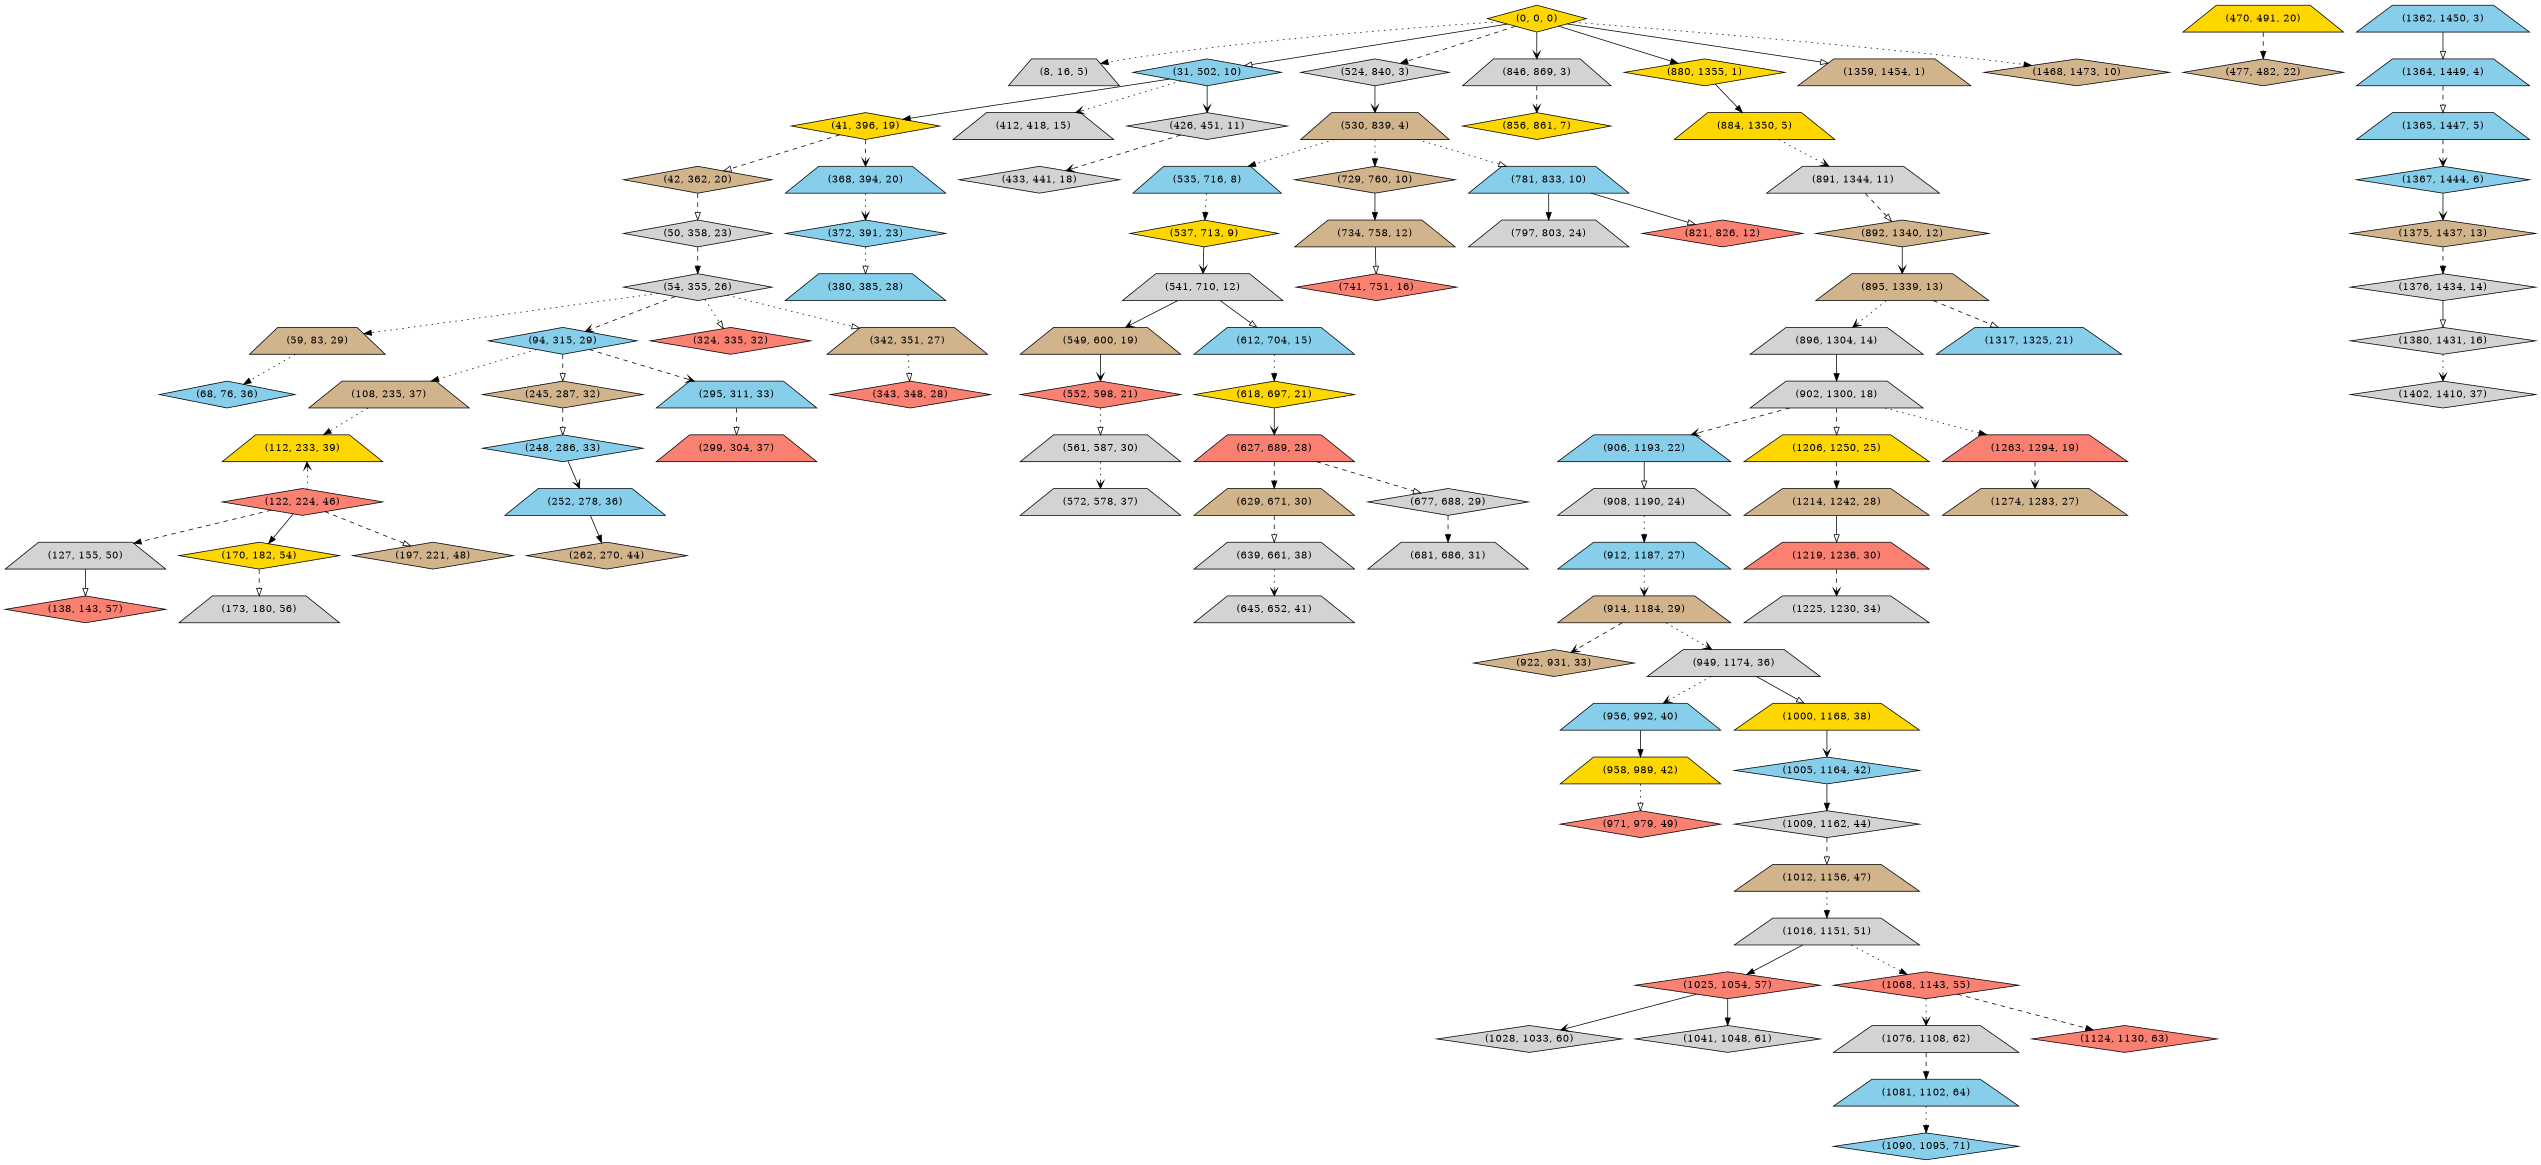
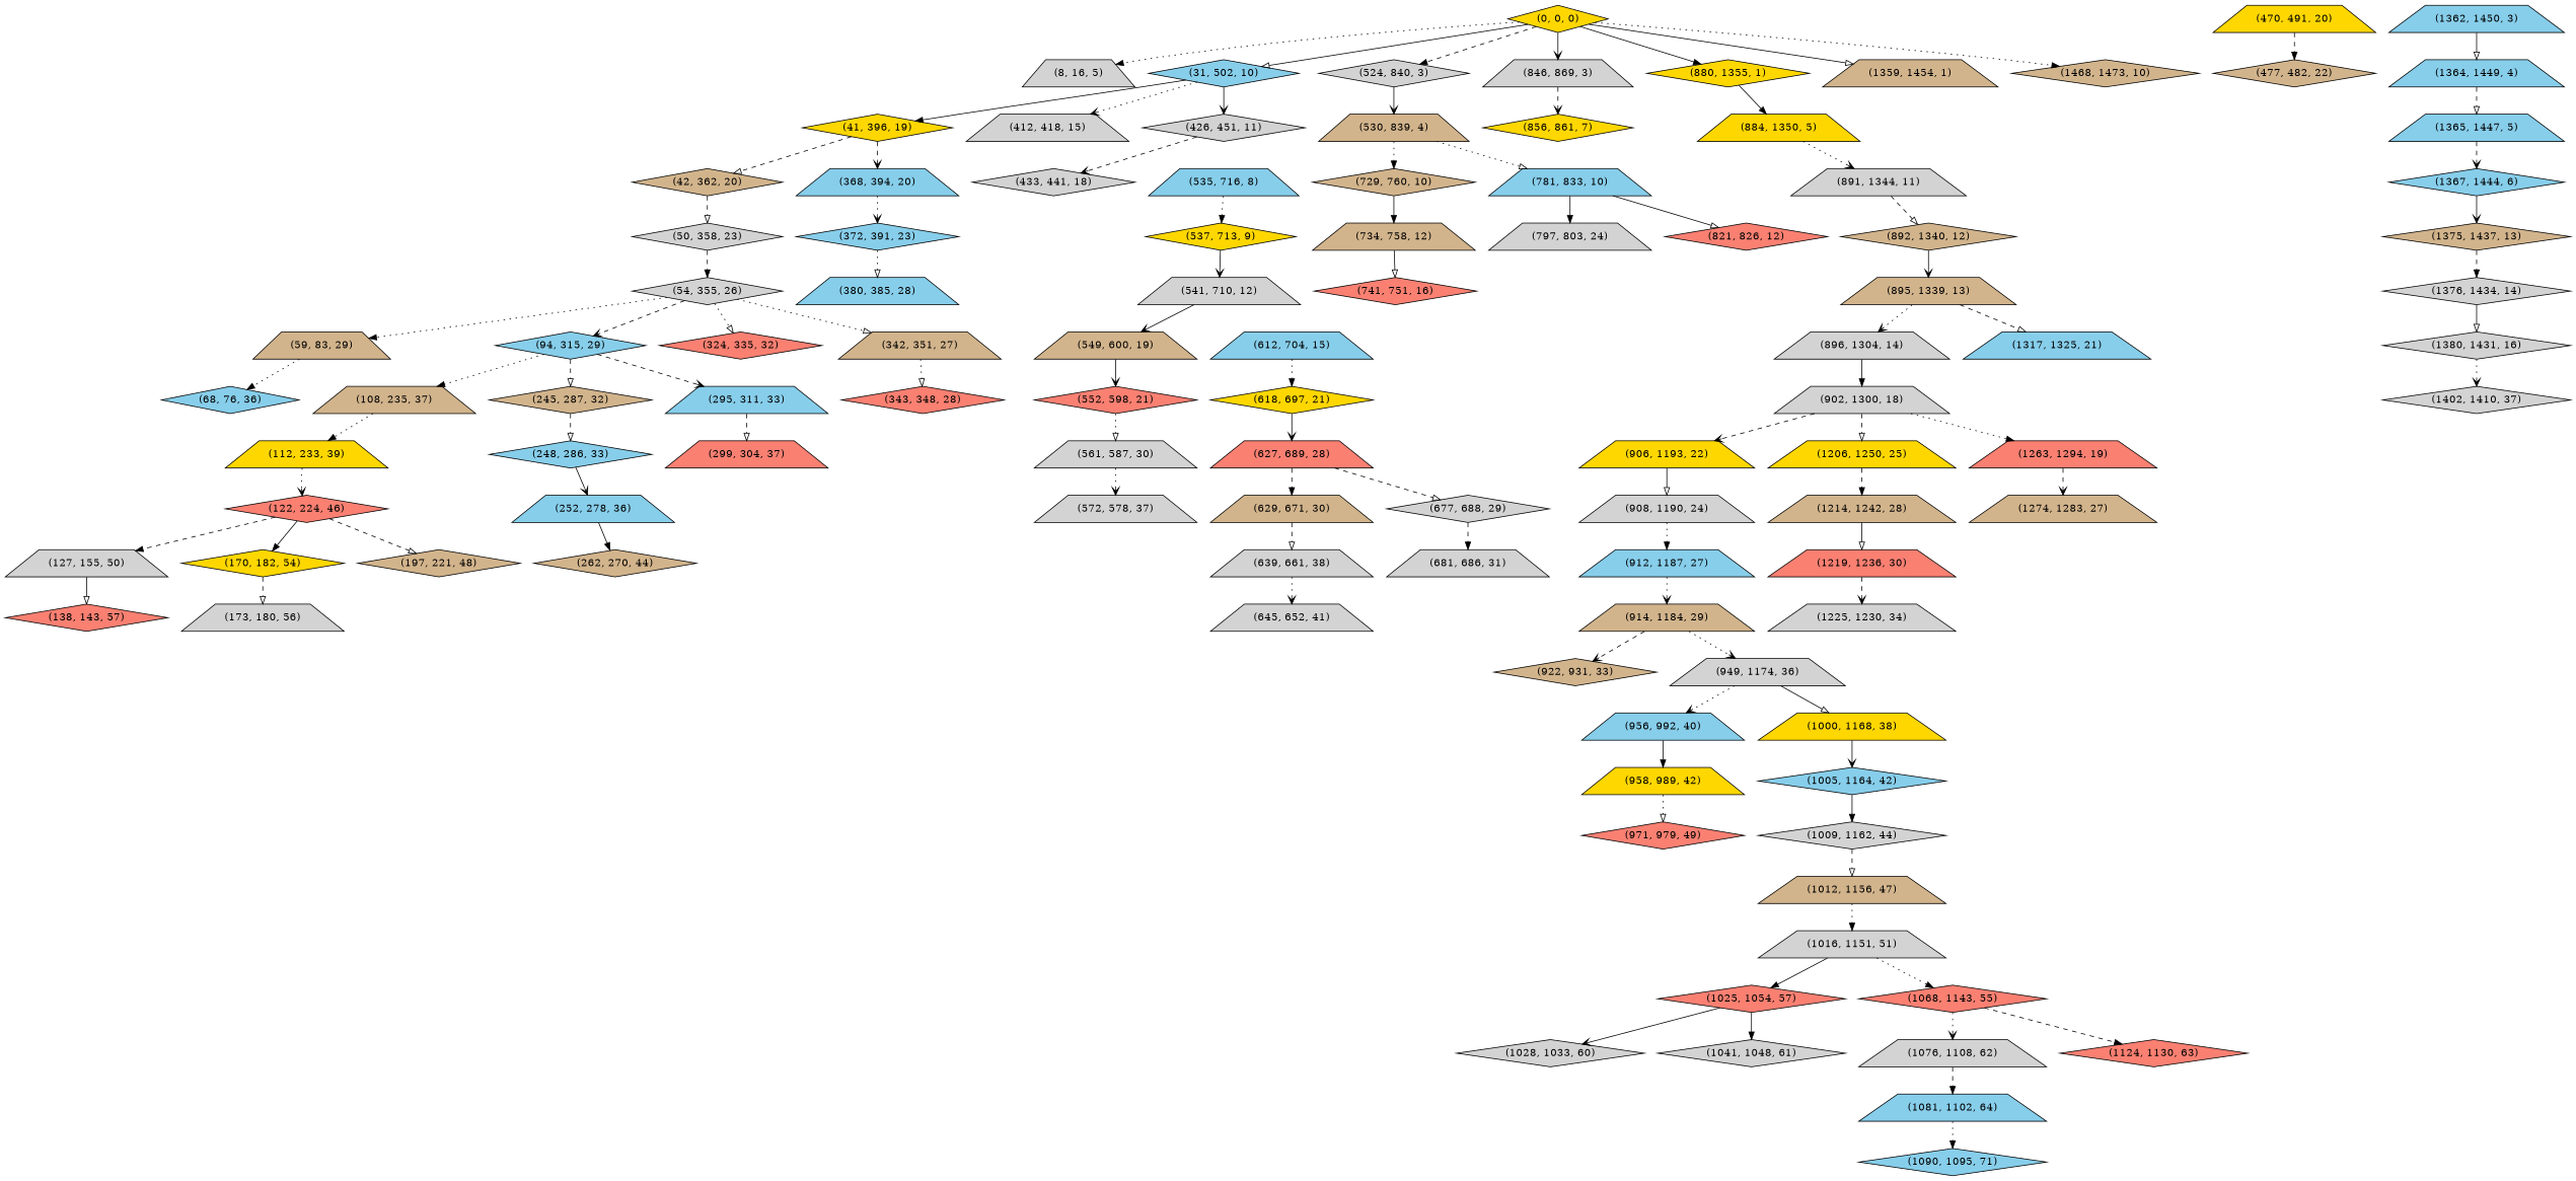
  digraph {
    node [fillcolor=lightgrey shape=trapezium style=filled]
    edge [arrowhead=normal style=solid]
    "(0, 0, 0)" [fillcolor=gold shape=diamond]
    "(8, 16, 5)"
    "(31, 502, 10)" [fillcolor=skyblue shape=diamond]
    "(524, 840, 3)" [shape=diamond]
    "(846, 869, 3)"
    "(880, 1355, 1)" [fillcolor=gold shape=diamond]
    "(1359, 1454, 1)" [fillcolor=tan]
    "(1468, 1473, 10)" [fillcolor=tan shape=diamond]
    "(41, 396, 19)" [fillcolor=gold shape=diamond]
    "(412, 418, 15)"
    "(426, 451, 11)" [shape=diamond]
    "(530, 839, 4)" [fillcolor=tan]
    "(856, 861, 7)" [fillcolor=gold shape=diamond]
    "(884, 1350, 5)" [fillcolor=gold]
    "(42, 362, 20)" [fillcolor=tan shape=diamond]
    "(368, 394, 20)" [fillcolor=skyblue]
    "(433, 441, 18)" [shape=diamond]
    "(50, 358, 23)" [shape=diamond]
    "(372, 391, 23)" [fillcolor=skyblue shape=diamond]
    "(54, 355, 26)" [shape=diamond]
    "(59, 83, 29)" [fillcolor=tan]
    "(94, 315, 29)" [fillcolor=skyblue shape=diamond]
    "(324, 335, 32)" [fillcolor=salmon shape=diamond]
    "(342, 351, 27)" [fillcolor=tan]
    "(68, 76, 36)" [fillcolor=skyblue shape=diamond]
    "(108, 235, 37)" [fillcolor=tan]
    "(245, 287, 32)" [fillcolor=tan shape=diamond]
    "(295, 311, 33)" [fillcolor=skyblue]
    "(343, 348, 28)" [fillcolor=salmon shape=diamond]
    "(112, 233, 39)" [fillcolor=gold]
    "(248, 286, 33)" [fillcolor=skyblue shape=diamond]
    "(299, 304, 37)" [fillcolor=salmon]
    "(122, 224, 46)" [fillcolor=salmon shape=diamond]
    "(127, 155, 50)"
    "(170, 182, 54)" [fillcolor=gold shape=diamond]
    "(197, 221, 48)" [fillcolor=tan shape=diamond]
    "(138, 143, 57)" [fillcolor=salmon shape=diamond]
    "(173, 180, 56)"
    "(252, 278, 36)" [fillcolor=skyblue]
    "(262, 270, 44)" [fillcolor=tan shape=diamond]
    "(380, 385, 28)" [fillcolor=skyblue]
    "(470, 491, 20)" [fillcolor=gold]
    "(477, 482, 22)" [fillcolor=tan shape=diamond]
    "(535, 716, 8)" [fillcolor=skyblue]
    "(729, 760, 10)" [fillcolor=tan shape=diamond]
    "(781, 833, 10)" [fillcolor=skyblue]
    "(537, 713, 9)" [fillcolor=gold shape=diamond]
    "(734, 758, 12)" [fillcolor=tan]
    "(797, 803, 24)"
    "(821, 826, 12)" [fillcolor=salmon shape=diamond]
    "(541, 710, 12)"
    "(549, 600, 19)" [fillcolor=tan]
    "(612, 704, 15)" [fillcolor=skyblue]
    "(552, 598, 21)" [fillcolor=salmon shape=diamond]
    "(618, 697, 21)" [fillcolor=gold shape=diamond]
    "(561, 587, 30)"
    "(572, 578, 37)"
    "(627, 689, 28)" [fillcolor=salmon]
    "(629, 671, 30)" [fillcolor=tan]
    "(677, 688, 29)" [shape=diamond]
    "(639, 661, 38)"
    "(681, 686, 31)"
    "(645, 652, 41)"
    "(741, 751, 16)" [fillcolor=salmon shape=diamond]
    "(891, 1344, 11)"
    "(892, 1340, 12)" [fillcolor=tan shape=diamond]
    "(895, 1339, 13)" [fillcolor=tan]
    "(896, 1304, 14)"
    "(1317, 1325, 21)" [fillcolor=skyblue]
    "(902, 1300, 18)"
-   "(906, 1193, 22)" [fillcolor=skyblue]
+   "(906, 1193, 22)" [fillcolor=gold]
    "(1206, 1250, 25)" [fillcolor=gold]
    "(1263, 1294, 19)" [fillcolor=salmon]
    "(908, 1190, 24)"
    "(1214, 1242, 28)" [fillcolor=tan]
    "(1274, 1283, 27)" [fillcolor=tan]
    "(912, 1187, 27)" [fillcolor=skyblue]
    "(914, 1184, 29)" [fillcolor=tan]
    "(922, 931, 33)" [fillcolor=tan shape=diamond]
    "(949, 1174, 36)"
    "(956, 992, 40)" [fillcolor=skyblue]
    "(1000, 1168, 38)" [fillcolor=gold]
    "(958, 989, 42)" [fillcolor=gold]
    "(1005, 1164, 42)" [fillcolor=skyblue shape=diamond]
    "(971, 979, 49)" [fillcolor=salmon shape=diamond]
    "(1009, 1162, 44)" [shape=diamond]
    "(1012, 1156, 47)" [fillcolor=tan]
    "(1016, 1151, 51)"
    "(1025, 1054, 57)" [fillcolor=salmon shape=diamond]
    "(1068, 1143, 55)" [fillcolor=salmon shape=diamond]
    "(1028, 1033, 60)" [shape=diamond]
    "(1041, 1048, 61)" [shape=diamond]
    "(1076, 1108, 62)"
    "(1124, 1130, 63)" [fillcolor=salmon shape=diamond]
    "(1081, 1102, 64)" [fillcolor=skyblue]
    "(1090, 1095, 71)" [fillcolor=skyblue shape=diamond]
    "(1219, 1236, 30)" [fillcolor=salmon]
    "(1225, 1230, 34)"
    "(1362, 1450, 3)" [fillcolor=skyblue]
    "(1364, 1449, 4)" [fillcolor=skyblue]
    "(1365, 1447, 5)" [fillcolor=skyblue]
    "(1367, 1444, 6)" [fillcolor=skyblue shape=diamond]
    "(1375, 1437, 13)" [fillcolor=tan shape=diamond]
    "(1376, 1434, 14)" [shape=diamond]
    "(1380, 1431, 16)" [shape=diamond]
    "(1402, 1410, 37)" [shape=diamond]
    "(0, 0, 0)" -> "(8, 16, 5)" [style=dotted]
    "(0, 0, 0)" -> "(31, 502, 10)" [arrowhead=onormal]
    "(0, 0, 0)" -> "(524, 840, 3)" [style=dashed]
    "(0, 0, 0)" -> "(846, 869, 3)" [arrowhead=vee]
    "(0, 0, 0)" -> "(880, 1355, 1)"
    "(0, 0, 0)" -> "(1359, 1454, 1)" [arrowhead=onormal]
    "(0, 0, 0)" -> "(1468, 1473, 10)" [style=dotted]
    "(31, 502, 10)" -> "(41, 396, 19)"
    "(31, 502, 10)" -> "(412, 418, 15)" [arrowhead=vee style=dotted]
    "(31, 502, 10)" -> "(426, 451, 11)" [arrowhead=vee]
    "(524, 840, 3)" -> "(530, 839, 4)" [arrowhead=vee]
    "(846, 869, 3)" -> "(856, 861, 7)" [arrowhead=vee style=dashed]
    "(880, 1355, 1)" -> "(884, 1350, 5)"
    "(41, 396, 19)" -> "(42, 362, 20)" [arrowhead=onormal style=dashed]
    "(41, 396, 19)" -> "(368, 394, 20)" [arrowhead=vee style=dashed]
    "(426, 451, 11)" -> "(433, 441, 18)" [arrowhead=vee style=dashed]
-   "(530, 839, 4)" -> "(535, 716, 8)" [style=dotted]
    "(530, 839, 4)" -> "(729, 760, 10)" [style=dotted]
    "(530, 839, 4)" -> "(781, 833, 10)" [arrowhead=onormal style=dotted]
    "(884, 1350, 5)" -> "(891, 1344, 11)" [arrowhead=vee style=dotted]
    "(42, 362, 20)" -> "(50, 358, 23)" [arrowhead=onormal style=dashed]
    "(368, 394, 20)" -> "(372, 391, 23)" [arrowhead=vee style=dotted]
    "(50, 358, 23)" -> "(54, 355, 26)" [style=dashed]
    "(372, 391, 23)" -> "(380, 385, 28)" [arrowhead=onormal style=dotted]
    "(54, 355, 26)" -> "(59, 83, 29)" [style=dotted]
    "(54, 355, 26)" -> "(94, 315, 29)" [arrowhead=vee style=dashed]
    "(54, 355, 26)" -> "(324, 335, 32)" [arrowhead=onormal style=dotted]
    "(54, 355, 26)" -> "(342, 351, 27)" [arrowhead=onormal style=dotted]
    "(59, 83, 29)" -> "(68, 76, 36)" [style=dotted]
    "(94, 315, 29)" -> "(108, 235, 37)" [style=dotted]
    "(94, 315, 29)" -> "(245, 287, 32)" [arrowhead=onormal style=dashed]
    "(94, 315, 29)" -> "(295, 311, 33)" [arrowhead=vee style=dashed]
    "(342, 351, 27)" -> "(343, 348, 28)" [arrowhead=onormal style=dotted]
    "(108, 235, 37)" -> "(112, 233, 39)" [style=dotted]
    "(245, 287, 32)" -> "(248, 286, 33)" [arrowhead=onormal style=dashed]
    "(295, 311, 33)" -> "(299, 304, 37)" [arrowhead=onormal style=dashed]
-   "(122, 224, 46)" -> "(112, 233, 39)" [arrowhead=vee style=dotted]
+   "(112, 233, 39)" -> "(122, 224, 46)" [arrowhead=vee style=dotted]
    "(248, 286, 33)" -> "(252, 278, 36)" [arrowhead=vee]
    "(122, 224, 46)" -> "(127, 155, 50)" [style=dashed]
    "(122, 224, 46)" -> "(170, 182, 54)"
    "(122, 224, 46)" -> "(197, 221, 48)" [arrowhead=onormal style=dashed]
    "(127, 155, 50)" -> "(138, 143, 57)" [arrowhead=onormal]
    "(170, 182, 54)" -> "(173, 180, 56)" [arrowhead=onormal style=dashed]
    "(252, 278, 36)" -> "(262, 270, 44)"
    "(470, 491, 20)" -> "(477, 482, 22)" [style=dashed]
    "(535, 716, 8)" -> "(537, 713, 9)" [style=dotted]
    "(729, 760, 10)" -> "(734, 758, 12)"
    "(781, 833, 10)" -> "(797, 803, 24)"
    "(781, 833, 10)" -> "(821, 826, 12)" [arrowhead=onormal]
    "(537, 713, 9)" -> "(541, 710, 12)" [arrowhead=vee]
    "(734, 758, 12)" -> "(741, 751, 16)" [arrowhead=onormal]
    "(541, 710, 12)" -> "(549, 600, 19)" [arrowhead=vee]
-   "(541, 710, 12)" -> "(612, 704, 15)" [arrowhead=onormal]
    "(549, 600, 19)" -> "(552, 598, 21)" [arrowhead=vee]
    "(612, 704, 15)" -> "(618, 697, 21)" [style=dotted]
    "(552, 598, 21)" -> "(561, 587, 30)" [arrowhead=onormal style=dotted]
    "(618, 697, 21)" -> "(627, 689, 28)" [arrowhead=vee]
    "(561, 587, 30)" -> "(572, 578, 37)" [arrowhead=vee style=dotted]
    "(627, 689, 28)" -> "(629, 671, 30)" [style=dashed]
    "(627, 689, 28)" -> "(677, 688, 29)" [arrowhead=onormal style=dashed]
    "(629, 671, 30)" -> "(639, 661, 38)" [arrowhead=onormal style=dashed]
    "(677, 688, 29)" -> "(681, 686, 31)" [style=dashed]
    "(639, 661, 38)" -> "(645, 652, 41)" [arrowhead=vee style=dotted]
    "(891, 1344, 11)" -> "(892, 1340, 12)" [arrowhead=onormal style=dashed]
    "(892, 1340, 12)" -> "(895, 1339, 13)" [arrowhead=vee]
    "(895, 1339, 13)" -> "(896, 1304, 14)" [arrowhead=vee style=dotted]
    "(895, 1339, 13)" -> "(1317, 1325, 21)" [arrowhead=onormal style=dashed]
    "(896, 1304, 14)" -> "(902, 1300, 18)"
    "(902, 1300, 18)" -> "(906, 1193, 22)" [arrowhead=vee style=dashed]
    "(902, 1300, 18)" -> "(1206, 1250, 25)" [arrowhead=onormal style=dashed]
    "(902, 1300, 18)" -> "(1263, 1294, 19)" [style=dotted]
    "(906, 1193, 22)" -> "(908, 1190, 24)" [arrowhead=onormal]
    "(1206, 1250, 25)" -> "(1214, 1242, 28)" [style=dashed]
    "(1263, 1294, 19)" -> "(1274, 1283, 27)" [arrowhead=vee style=dashed]
    "(908, 1190, 24)" -> "(912, 1187, 27)" [style=dotted]
    "(1214, 1242, 28)" -> "(1219, 1236, 30)" [arrowhead=onormal]
    "(912, 1187, 27)" -> "(914, 1184, 29)" [arrowhead=vee style=dotted]
    "(914, 1184, 29)" -> "(922, 931, 33)" [arrowhead=vee style=dashed]
    "(914, 1184, 29)" -> "(949, 1174, 36)" [arrowhead=vee style=dotted]
    "(949, 1174, 36)" -> "(956, 992, 40)" [arrowhead=vee style=dotted]
    "(949, 1174, 36)" -> "(1000, 1168, 38)" [arrowhead=onormal]
    "(956, 992, 40)" -> "(958, 989, 42)"
    "(1000, 1168, 38)" -> "(1005, 1164, 42)" [arrowhead=vee]
    "(958, 989, 42)" -> "(971, 979, 49)" [arrowhead=onormal style=dotted]
    "(1005, 1164, 42)" -> "(1009, 1162, 44)"
    "(1009, 1162, 44)" -> "(1012, 1156, 47)" [arrowhead=onormal style=dashed]
    "(1012, 1156, 47)" -> "(1016, 1151, 51)" [style=dotted]
    "(1016, 1151, 51)" -> "(1025, 1054, 57)"
    "(1016, 1151, 51)" -> "(1068, 1143, 55)" [style=dotted]
    "(1025, 1054, 57)" -> "(1028, 1033, 60)" [arrowhead=vee]
    "(1025, 1054, 57)" -> "(1041, 1048, 61)"
    "(1068, 1143, 55)" -> "(1076, 1108, 62)" [arrowhead=vee style=dotted]
    "(1068, 1143, 55)" -> "(1124, 1130, 63)" [style=dashed]
    "(1076, 1108, 62)" -> "(1081, 1102, 64)" [style=dashed]
    "(1081, 1102, 64)" -> "(1090, 1095, 71)" [style=dotted]
    "(1219, 1236, 30)" -> "(1225, 1230, 34)" [arrowhead=vee style=dashed]
    "(1362, 1450, 3)" -> "(1364, 1449, 4)" [arrowhead=onormal]
    "(1364, 1449, 4)" -> "(1365, 1447, 5)" [arrowhead=onormal style=dashed]
    "(1365, 1447, 5)" -> "(1367, 1444, 6)" [arrowhead=vee style=dashed]
    "(1367, 1444, 6)" -> "(1375, 1437, 13)" [arrowhead=vee]
    "(1375, 1437, 13)" -> "(1376, 1434, 14)" [style=dashed]
    "(1376, 1434, 14)" -> "(1380, 1431, 16)" [arrowhead=onormal]
    "(1380, 1431, 16)" -> "(1402, 1410, 37)" [arrowhead=vee style=dotted]
  }
